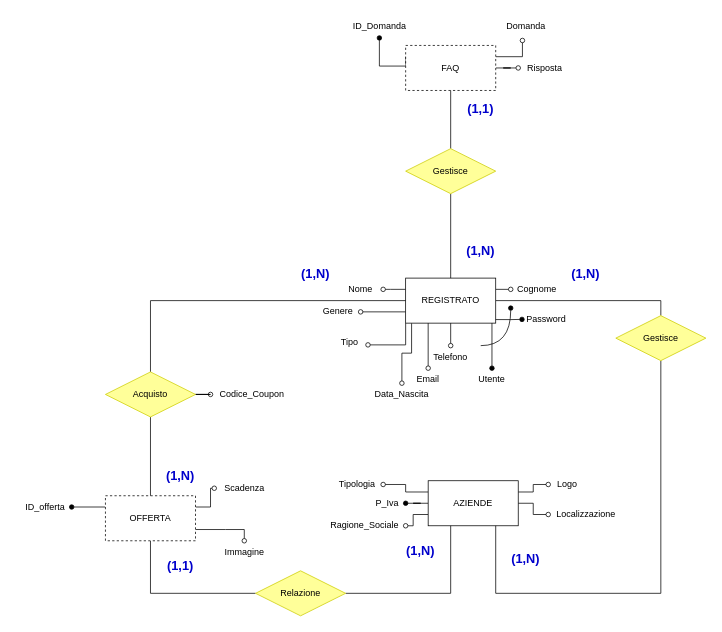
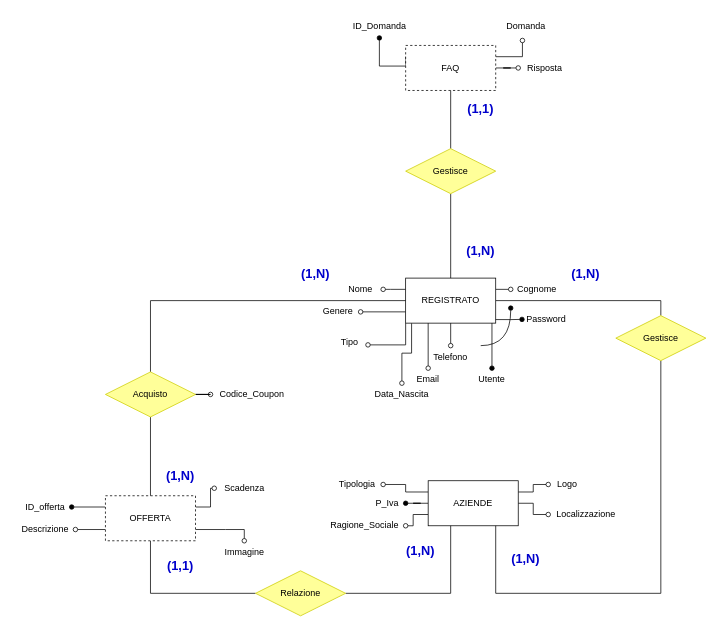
  <mxCell id="0" />
  <mxCell id="1" parent="0" />
  <mxCell id="2" value="" style="edgeStyle=orthogonalEdgeStyle;rounded=0;orthogonalLoop=1;jettySize=auto;html=1;endArrow=oval;endFill=1;exitX=0.986;exitY=0.921;exitDx=0;exitDy=0;exitPerimeter=0;" parent="1" source="9" target="20" edge="1"><mxGeometry relative="1" as="geometry" /></mxCell>
  <mxCell id="3" value="" style="edgeStyle=orthogonalEdgeStyle;rounded=0;orthogonalLoop=1;jettySize=auto;html=1;endArrow=oval;endFill=0;exitX=0.066;exitY=1.003;exitDx=0;exitDy=0;exitPerimeter=0;" parent="1" source="9" target="16" edge="1"><mxGeometry relative="1" as="geometry" /></mxCell>
  <mxCell id="4" value="" style="edgeStyle=orthogonalEdgeStyle;rounded=0;orthogonalLoop=1;jettySize=auto;html=1;endArrow=oval;endFill=0;exitX=0;exitY=0.75;exitDx=0;exitDy=0;" parent="1" source="9" target="15" edge="1"><mxGeometry relative="1" as="geometry" /></mxCell>
  <mxCell id="5" style="edgeStyle=orthogonalEdgeStyle;rounded=0;orthogonalLoop=1;jettySize=auto;html=1;exitX=0;exitY=0.25;exitDx=0;exitDy=0;entryX=1;entryY=0.5;entryDx=0;entryDy=0;endArrow=oval;endFill=0;" parent="1" source="9" target="13" edge="1"><mxGeometry relative="1" as="geometry"><Array as="points"><mxPoint x="520" y="385" /><mxPoint x="520" y="385" /></Array></mxGeometry></mxCell>
  <mxCell id="6" style="edgeStyle=orthogonalEdgeStyle;rounded=0;orthogonalLoop=1;jettySize=auto;html=1;exitX=1;exitY=0.25;exitDx=0;exitDy=0;entryX=0;entryY=0.5;entryDx=0;entryDy=0;endArrow=oval;endFill=0;" parent="1" source="9" target="14" edge="1"><mxGeometry relative="1" as="geometry" /></mxCell>
  <mxCell id="7" style="edgeStyle=orthogonalEdgeStyle;rounded=0;orthogonalLoop=1;jettySize=auto;html=1;exitX=0;exitY=1;exitDx=0;exitDy=0;entryX=0.996;entryY=0.633;entryDx=0;entryDy=0;entryPerimeter=0;endArrow=oval;endFill=0;" parent="1" source="9" target="61" edge="1"><mxGeometry relative="1" as="geometry" /></mxCell>
  <mxCell id="8" style="edgeStyle=orthogonalEdgeStyle;rounded=0;orthogonalLoop=1;jettySize=auto;html=1;exitX=1;exitY=0.5;exitDx=0;exitDy=0;entryX=0.5;entryY=0;entryDx=0;entryDy=0;endArrow=none;endFill=0;" parent="1" source="9" target="50" edge="1"><mxGeometry relative="1" as="geometry" /></mxCell>
  <mxCell id="9" value="REGISTRATO" style="rounded=0;whiteSpace=wrap;html=1;" parent="1" vertex="1"><mxGeometry x="540" y="370" width="120" height="60" as="geometry" /></mxCell>
  <mxCell id="10" value="" style="endArrow=none;html=1;rounded=0;strokeWidth=1;endFill=0;startArrow=oval;startFill=1;exitX=0.5;exitY=0;exitDx=0;exitDy=0;" parent="1" source="11" edge="1"><mxGeometry width="50" height="50" relative="1" as="geometry"><mxPoint x="485" y="530" as="sourcePoint" /><mxPoint x="655" y="430" as="targetPoint" /></mxGeometry></mxCell>
  <mxCell id="11" value="Utente" style="text;html=1;strokeColor=none;fillColor=none;align=center;verticalAlign=middle;whiteSpace=wrap;rounded=0;" parent="1" vertex="1"><mxGeometry x="630" y="490" width="50" height="30" as="geometry" /></mxCell>
  <mxCell id="12" value="" style="endArrow=none;html=1;rounded=0;startArrow=oval;startFill=0;exitX=0.5;exitY=0;exitDx=0;exitDy=0;" parent="1" source="19" target="9" edge="1"><mxGeometry width="50" height="50" relative="1" as="geometry"><mxPoint x="570" y="460" as="sourcePoint" /><mxPoint x="485" y="480" as="targetPoint" /></mxGeometry></mxCell>
  <mxCell id="13" value="Nome" style="text;html=1;strokeColor=none;fillColor=none;align=center;verticalAlign=middle;whiteSpace=wrap;rounded=0;" parent="1" vertex="1"><mxGeometry x="450" y="370" width="60" height="30" as="geometry" /></mxCell>
  <mxCell id="14" value="Cognome" style="text;html=1;strokeColor=none;fillColor=none;align=center;verticalAlign=middle;whiteSpace=wrap;rounded=0;" parent="1" vertex="1"><mxGeometry x="680" y="370" width="70" height="30" as="geometry" /></mxCell>
  <mxCell id="15" value="Genere" style="text;html=1;strokeColor=none;fillColor=none;align=center;verticalAlign=middle;whiteSpace=wrap;rounded=0;" parent="1" vertex="1"><mxGeometry x="420" y="400" width="60" height="30" as="geometry" /></mxCell>
  <mxCell id="16" value="Data_Nascita" style="text;html=1;strokeColor=none;fillColor=none;align=center;verticalAlign=middle;whiteSpace=wrap;rounded=0;" parent="1" vertex="1"><mxGeometry x="490" y="510" width="90" height="30" as="geometry" /></mxCell>
  <mxCell id="17" style="edgeStyle=orthogonalEdgeStyle;rounded=0;orthogonalLoop=1;jettySize=auto;html=1;exitX=0.5;exitY=0;exitDx=0;exitDy=0;entryX=0.25;entryY=1;entryDx=0;entryDy=0;endArrow=none;endFill=0;startArrow=oval;startFill=0;" parent="1" source="18" target="9" edge="1"><mxGeometry relative="1" as="geometry" /></mxCell>
  <mxCell id="18" value="Email" style="text;html=1;strokeColor=none;fillColor=none;align=center;verticalAlign=middle;whiteSpace=wrap;rounded=0;" parent="1" vertex="1"><mxGeometry x="540" y="490" width="60" height="30" as="geometry" /></mxCell>
  <mxCell id="19" value="Telefono" style="text;html=1;strokeColor=none;fillColor=none;align=center;verticalAlign=middle;whiteSpace=wrap;rounded=0;" parent="1" vertex="1"><mxGeometry x="570" y="460" width="60" height="30" as="geometry" /></mxCell>
  <mxCell id="20" value="Password" style="text;html=1;strokeColor=none;fillColor=none;align=center;verticalAlign=middle;whiteSpace=wrap;rounded=0;" parent="1" vertex="1"><mxGeometry x="695" y="410" width="65" height="30" as="geometry" /></mxCell>
  <mxCell id="21" value="" style="endArrow=oval;html=1;endFill=1;curved=1;" parent="1" edge="1"><mxGeometry width="50" height="50" relative="1" as="geometry"><mxPoint x="640" y="460" as="sourcePoint" /><mxPoint x="680" y="410" as="targetPoint" /><Array as="points"><mxPoint x="680" y="460" /></Array></mxGeometry></mxCell>
  <mxCell id="22" value="" style="edgeStyle=orthogonalEdgeStyle;rounded=0;orthogonalLoop=1;jettySize=auto;html=1;endArrow=oval;endFill=1;exitX=0;exitY=0.25;exitDx=0;exitDy=0;" parent="1" source="27" target="29" edge="1"><mxGeometry relative="1" as="geometry" /></mxCell>
+ <mxCell id="23" style="edgeStyle=orthogonalEdgeStyle;rounded=0;orthogonalLoop=1;jettySize=auto;html=1;exitX=0;exitY=0.75;exitDx=0;exitDy=0;entryX=1;entryY=0.5;entryDx=0;entryDy=0;endArrow=oval;endFill=0;" parent="1" source="27" target="28" edge="1"><mxGeometry relative="1" as="geometry" /></mxCell>
  <mxCell id="24" style="edgeStyle=orthogonalEdgeStyle;rounded=0;orthogonalLoop=1;jettySize=auto;html=1;exitX=1;exitY=0.25;exitDx=0;exitDy=0;endArrow=oval;endFill=0;" parent="1" source="27" target="30" edge="1"><mxGeometry relative="1" as="geometry" /></mxCell>
  <mxCell id="25" style="edgeStyle=orthogonalEdgeStyle;rounded=0;orthogonalLoop=1;jettySize=auto;html=1;exitX=0.5;exitY=1;exitDx=0;exitDy=0;entryX=0;entryY=0.5;entryDx=0;entryDy=0;endArrow=none;endFill=0;" parent="1" source="27" target="48" edge="1"><mxGeometry relative="1" as="geometry" /></mxCell>
  <mxCell id="26" style="edgeStyle=orthogonalEdgeStyle;rounded=0;orthogonalLoop=1;jettySize=auto;html=1;exitX=1;exitY=0.75;exitDx=0;exitDy=0;endArrow=oval;endFill=0;" edge="1" parent="1" source="27" target="70"><mxGeometry relative="1" as="geometry"><Array as="points"><mxPoint x="300" y="705" /><mxPoint x="300" y="705" /></Array></mxGeometry></mxCell>
  <mxCell id="27" value="OFFERTA" style="rounded=0;whiteSpace=wrap;html=1;dashed=1;" parent="1" vertex="1"><mxGeometry x="140" y="660" width="120" height="60" as="geometry" /></mxCell>
+ <mxCell id="28" value="Descrizione" style="text;html=1;strokeColor=none;fillColor=none;align=center;verticalAlign=middle;whiteSpace=wrap;rounded=0;" parent="1" vertex="1"><mxGeometry x="20" y="690" width="80" height="30" as="geometry" /></mxCell>
  <mxCell id="29" value="ID_offerta" style="text;html=1;strokeColor=none;fillColor=none;align=center;verticalAlign=middle;whiteSpace=wrap;rounded=0;" parent="1" vertex="1"><mxGeometry x="25" y="660" width="70" height="30" as="geometry" /></mxCell>
  <mxCell id="30" value="Scadenza" style="text;html=1;align=center;verticalAlign=middle;resizable=0;points=[];autosize=1;strokeColor=none;fillColor=none;" parent="1" vertex="1"><mxGeometry x="285" y="635" width="80" height="30" as="geometry" /></mxCell>
  <mxCell id="31" style="edgeStyle=orthogonalEdgeStyle;rounded=0;orthogonalLoop=1;jettySize=auto;html=1;exitX=0.5;exitY=1;exitDx=0;exitDy=0;entryX=0.5;entryY=0;entryDx=0;entryDy=0;endArrow=none;endFill=0;" parent="1" source="34" target="27" edge="1"><mxGeometry relative="1" as="geometry"><Array as="points" /><mxPoint x="200" y="634.5" as="targetPoint" /></mxGeometry></mxCell>
  <mxCell id="32" style="edgeStyle=orthogonalEdgeStyle;rounded=0;orthogonalLoop=1;jettySize=auto;html=1;exitX=0.5;exitY=0;exitDx=0;exitDy=0;entryX=0;entryY=0.5;entryDx=0;entryDy=0;endArrow=none;endFill=0;" parent="1" source="34" target="9" edge="1"><mxGeometry relative="1" as="geometry"><mxPoint x="200" y="530" as="targetPoint" /></mxGeometry></mxCell>
  <mxCell id="33" style="edgeStyle=orthogonalEdgeStyle;rounded=0;orthogonalLoop=1;jettySize=auto;html=1;exitX=1;exitY=0.5;exitDx=0;exitDy=0;endArrow=oval;endFill=0;" parent="1" source="34" target="35" edge="1"><mxGeometry relative="1" as="geometry" /></mxCell>
  <mxCell id="34" value="Acquisto" style="shape=rhombus;perimeter=rhombusPerimeter;whiteSpace=wrap;html=1;align=center;strokeColor=#CCCC00;fillColor=#FFFF99;" parent="1" vertex="1"><mxGeometry x="140" y="495" width="120" height="60" as="geometry" /></mxCell>
  <mxCell id="35" value="Codice_Coupon" style="text;html=1;align=center;verticalAlign=middle;resizable=0;points=[];autosize=1;strokeColor=none;fillColor=none;" parent="1" vertex="1"><mxGeometry x="280" y="510" width="110" height="30" as="geometry" /></mxCell>
  <mxCell id="36" style="edgeStyle=orthogonalEdgeStyle;rounded=0;orthogonalLoop=1;jettySize=auto;html=1;exitX=0;exitY=0.5;exitDx=0;exitDy=0;endArrow=oval;endFill=1;" parent="1" source="41" target="43" edge="1"><mxGeometry relative="1" as="geometry" /></mxCell>
  <mxCell id="37" style="edgeStyle=orthogonalEdgeStyle;rounded=0;orthogonalLoop=1;jettySize=auto;html=1;exitX=0;exitY=0.25;exitDx=0;exitDy=0;endArrow=oval;endFill=0;" parent="1" source="41" target="44" edge="1"><mxGeometry relative="1" as="geometry" /></mxCell>
  <mxCell id="38" style="edgeStyle=orthogonalEdgeStyle;rounded=0;orthogonalLoop=1;jettySize=auto;html=1;exitX=1;exitY=0.25;exitDx=0;exitDy=0;endArrow=oval;endFill=0;" parent="1" source="41" target="45" edge="1"><mxGeometry relative="1" as="geometry" /></mxCell>
  <mxCell id="39" style="edgeStyle=orthogonalEdgeStyle;rounded=0;orthogonalLoop=1;jettySize=auto;html=1;exitX=1;exitY=0.5;exitDx=0;exitDy=0;endArrow=oval;endFill=0;" parent="1" source="41" target="46" edge="1"><mxGeometry relative="1" as="geometry" /></mxCell>
  <mxCell id="40" style="edgeStyle=orthogonalEdgeStyle;rounded=0;orthogonalLoop=1;jettySize=auto;html=1;exitX=0;exitY=0.75;exitDx=0;exitDy=0;endArrow=oval;endFill=0;" parent="1" source="41" target="42" edge="1"><mxGeometry relative="1" as="geometry" /></mxCell>
  <mxCell id="41" value="AZIENDE" style="rounded=0;whiteSpace=wrap;html=1;" parent="1" vertex="1"><mxGeometry x="570" y="640" width="120" height="60" as="geometry" /></mxCell>
  <mxCell id="42" value="Ragione_Sociale" style="text;html=1;align=center;verticalAlign=middle;resizable=0;points=[];autosize=1;strokeColor=none;fillColor=none;" parent="1" vertex="1"><mxGeometry x="430" y="685" width="110" height="30" as="geometry" /></mxCell>
  <mxCell id="43" value="P_Iva" style="text;html=1;align=center;verticalAlign=middle;resizable=0;points=[];autosize=1;strokeColor=none;fillColor=none;" parent="1" vertex="1"><mxGeometry x="490" y="655" width="50" height="30" as="geometry" /></mxCell>
  <mxCell id="44" value="Tipologia" style="text;html=1;align=center;verticalAlign=middle;resizable=0;points=[];autosize=1;strokeColor=none;fillColor=none;" parent="1" vertex="1"><mxGeometry x="440" y="630" width="70" height="30" as="geometry" /></mxCell>
  <mxCell id="45" value="Logo" style="text;html=1;align=center;verticalAlign=middle;resizable=0;points=[];autosize=1;strokeColor=none;fillColor=none;" parent="1" vertex="1"><mxGeometry x="730" y="630" width="50" height="30" as="geometry" /></mxCell>
  <mxCell id="46" value="Localizzazione" style="text;html=1;align=center;verticalAlign=middle;resizable=0;points=[];autosize=1;strokeColor=none;fillColor=none;" parent="1" vertex="1"><mxGeometry x="730" y="670" width="100" height="30" as="geometry" /></mxCell>
  <mxCell id="47" style="edgeStyle=orthogonalEdgeStyle;rounded=0;orthogonalLoop=1;jettySize=auto;html=1;exitX=1;exitY=0.5;exitDx=0;exitDy=0;endArrow=none;endFill=0;" parent="1" source="48" edge="1"><mxGeometry relative="1" as="geometry"><mxPoint x="600" y="700" as="targetPoint" /><Array as="points"><mxPoint x="600" y="790" /><mxPoint x="600" y="700" /></Array></mxGeometry></mxCell>
  <mxCell id="48" value="Relazione" style="shape=rhombus;perimeter=rhombusPerimeter;whiteSpace=wrap;html=1;align=center;strokeColor=#CCCC00;fillColor=#FFFF99;" parent="1" vertex="1"><mxGeometry x="340" y="760" width="120" height="60" as="geometry" /></mxCell>
  <mxCell id="49" style="edgeStyle=orthogonalEdgeStyle;rounded=0;orthogonalLoop=1;jettySize=auto;html=1;exitX=0.5;exitY=1;exitDx=0;exitDy=0;entryX=0.75;entryY=1;entryDx=0;entryDy=0;endArrow=none;endFill=0;" parent="1" source="50" target="41" edge="1"><mxGeometry relative="1" as="geometry"><Array as="points"><mxPoint x="880" y="790" /><mxPoint x="660" y="790" /></Array></mxGeometry></mxCell>
  <mxCell id="50" value="Gestisce" style="shape=rhombus;perimeter=rhombusPerimeter;whiteSpace=wrap;html=1;align=center;strokeColor=#CCCC00;fillColor=#FFFF99;" parent="1" vertex="1"><mxGeometry x="820" y="420" width="120" height="60" as="geometry" /></mxCell>
  <mxCell id="51" style="edgeStyle=orthogonalEdgeStyle;rounded=0;orthogonalLoop=1;jettySize=auto;html=1;exitX=0;exitY=0.25;exitDx=0;exitDy=0;endArrow=oval;endFill=1;" parent="1" source="54" target="60" edge="1"><mxGeometry relative="1" as="geometry"><Array as="points"><mxPoint x="540" y="87.5" /><mxPoint x="505" y="87.5" /></Array></mxGeometry></mxCell>
  <mxCell id="52" style="edgeStyle=orthogonalEdgeStyle;rounded=0;orthogonalLoop=1;jettySize=auto;html=1;exitX=1;exitY=0.25;exitDx=0;exitDy=0;entryX=0.445;entryY=1.113;entryDx=0;entryDy=0;entryPerimeter=0;endArrow=oval;endFill=0;" parent="1" source="54" target="58" edge="1"><mxGeometry relative="1" as="geometry" /></mxCell>
  <mxCell id="53" style="edgeStyle=orthogonalEdgeStyle;rounded=0;orthogonalLoop=1;jettySize=auto;html=1;exitX=1;exitY=0.5;exitDx=0;exitDy=0;endArrow=oval;endFill=0;" parent="1" source="54" target="59" edge="1"><mxGeometry relative="1" as="geometry" /></mxCell>
  <mxCell id="54" value="FAQ" style="whiteSpace=wrap;html=1;dashed=1;" parent="1" vertex="1"><mxGeometry x="540" y="60" width="120" height="60" as="geometry" /></mxCell>
  <mxCell id="55" style="edgeStyle=orthogonalEdgeStyle;rounded=0;orthogonalLoop=1;jettySize=auto;html=1;exitX=0.5;exitY=0;exitDx=0;exitDy=0;entryX=0.5;entryY=1;entryDx=0;entryDy=0;endArrow=none;endFill=0;" parent="1" source="57" target="54" edge="1"><mxGeometry relative="1" as="geometry" /></mxCell>
  <mxCell id="56" style="edgeStyle=orthogonalEdgeStyle;rounded=0;orthogonalLoop=1;jettySize=auto;html=1;exitX=0.5;exitY=1;exitDx=0;exitDy=0;entryX=0.5;entryY=0;entryDx=0;entryDy=0;endArrow=none;endFill=0;" parent="1" source="57" target="9" edge="1"><mxGeometry relative="1" as="geometry"><Array as="points"><mxPoint x="600" y="258" /></Array></mxGeometry></mxCell>
  <mxCell id="57" value="Gestisce" style="shape=rhombus;perimeter=rhombusPerimeter;whiteSpace=wrap;html=1;align=center;strokeColor=#CCCC00;fillColor=#FFFF99;" parent="1" vertex="1"><mxGeometry x="540" y="197.5" width="120" height="60" as="geometry" /></mxCell>
  <mxCell id="58" value="Domanda" style="text;html=1;align=center;verticalAlign=middle;resizable=0;points=[];autosize=1;strokeColor=none;fillColor=none;" parent="1" vertex="1"><mxGeometry x="660" y="20" width="80" height="30" as="geometry" /></mxCell>
  <mxCell id="59" value="Risposta" style="text;html=1;align=center;verticalAlign=middle;resizable=0;points=[];autosize=1;strokeColor=none;fillColor=none;" parent="1" vertex="1"><mxGeometry x="690" y="75" width="70" height="30" as="geometry" /></mxCell>
  <mxCell id="60" value="ID_Domanda" style="text;html=1;align=center;verticalAlign=middle;resizable=0;points=[];autosize=1;strokeColor=none;fillColor=none;" parent="1" vertex="1"><mxGeometry x="460" y="20" width="90" height="30" as="geometry" /></mxCell>
  <mxCell id="61" value="Tipo&lt;br&gt;" style="text;html=1;align=center;verticalAlign=middle;resizable=0;points=[];autosize=1;strokeColor=none;fillColor=none;" parent="1" vertex="1"><mxGeometry x="440" y="440" width="50" height="30" as="geometry" /></mxCell>
  <mxCell id="62" value="(1,N)" style="text;html=1;strokeColor=none;fillColor=none;align=center;verticalAlign=middle;whiteSpace=wrap;rounded=0;fontColor=#0000CC;fontSize=17;fontStyle=1" parent="1" vertex="1"><mxGeometry x="210" y="620" width="60" height="30" as="geometry" /></mxCell>
  <mxCell id="63" value="(1,N)" style="text;html=1;strokeColor=none;fillColor=none;align=center;verticalAlign=middle;whiteSpace=wrap;rounded=0;fontColor=#0000CC;fontSize=17;fontStyle=1" parent="1" vertex="1"><mxGeometry x="390" y="350" width="60" height="30" as="geometry" /></mxCell>
  <mxCell id="64" value="(1,N)" style="text;html=1;strokeColor=none;fillColor=none;align=center;verticalAlign=middle;whiteSpace=wrap;rounded=0;fontColor=#0000CC;fontSize=17;fontStyle=1" parent="1" vertex="1"><mxGeometry x="750" y="350" width="60" height="30" as="geometry" /></mxCell>
  <mxCell id="65" value="(1,N)" style="text;html=1;strokeColor=none;fillColor=none;align=center;verticalAlign=middle;whiteSpace=wrap;rounded=0;fontColor=#0000CC;fontSize=17;fontStyle=1" parent="1" vertex="1"><mxGeometry x="670" y="730" width="60" height="30" as="geometry" /></mxCell>
  <mxCell id="66" value="(1,N)" style="text;html=1;strokeColor=none;fillColor=none;align=center;verticalAlign=middle;whiteSpace=wrap;rounded=0;fontColor=#0000CC;fontSize=17;fontStyle=1" parent="1" vertex="1"><mxGeometry x="530" y="720" width="60" height="30" as="geometry" /></mxCell>
  <mxCell id="67" value="(1,1)" style="text;html=1;strokeColor=none;fillColor=none;align=center;verticalAlign=middle;whiteSpace=wrap;rounded=0;fontColor=#0000CC;fontSize=17;fontStyle=1" parent="1" vertex="1"><mxGeometry x="210" y="740" width="60" height="30" as="geometry" /></mxCell>
  <mxCell id="68" value="(1,N)" style="text;html=1;strokeColor=none;fillColor=none;align=center;verticalAlign=middle;whiteSpace=wrap;rounded=0;fontColor=#0000CC;fontSize=17;fontStyle=1" parent="1" vertex="1"><mxGeometry x="610" y="320" width="60" height="30" as="geometry" /></mxCell>
  <mxCell id="69" value="(1,1)" style="text;html=1;strokeColor=none;fillColor=none;align=center;verticalAlign=middle;whiteSpace=wrap;rounded=0;fontColor=#0000CC;fontSize=17;fontStyle=1" parent="1" vertex="1"><mxGeometry x="610" y="130" width="60" height="30" as="geometry" /></mxCell>
  <mxCell id="70" value="Immagine" style="text;html=1;align=center;verticalAlign=middle;resizable=0;points=[];autosize=1;strokeColor=none;fillColor=none;" vertex="1" parent="1"><mxGeometry x="285" y="720" width="80" height="30" as="geometry" /></mxCell>
